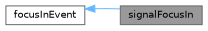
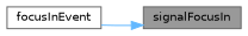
  digraph {
    rankdir=RL
    node [fontname=Helvetica fontsize=10 shape=box style=filled]
    n1 [color=gray40 fillcolor=grey60 fontcolor=black height=0.2 label=signalFocusIn width=0.4]
    n2 [color=grey40 fillcolor=white height=0.2 label=focusInEvent width=0.4]
-   n2 -> n1 [color=steelblue1 dir=back fontname=Helvetica fontsize=10 labelfontname=Helvetica labelfontsize=10 style=solid]
+   n1 -> n2 [color=steelblue1 dir=back fontname=Helvetica fontsize=10 labelfontname=Helvetica labelfontsize=10 style=solid]
  }
